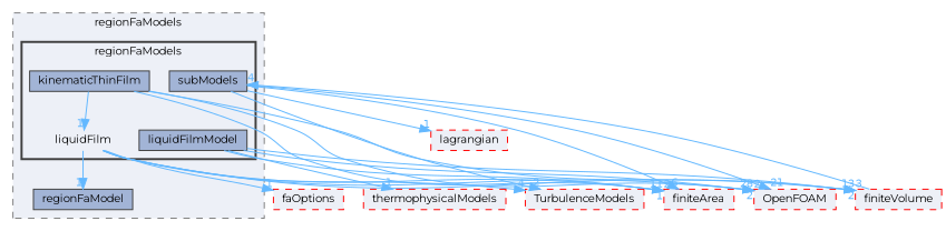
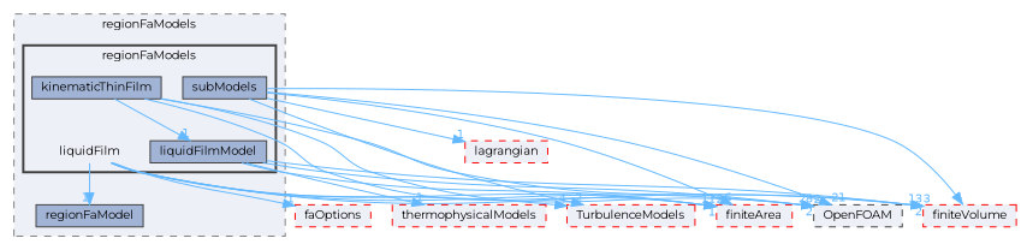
  digraph {
    compound=true
    fontname=Montserrat
    node [fontname=Montserrat fontsize=10 shape=box color=red fillcolor="#edf0f7" style="filled,dashed"]
    edge [color=steelblue1 fontcolor=steelblue1 fontname=Montserrat fontsize=10 headlabel=1 labeldistance=1.5 labelfontname=Helvetica labelfontsize=10]
    n1 [height=0.2 label=liquidFilm shape=plaintext width=0.4 color="" fillcolor="" style=""]
    n2 [color=grey25 fillcolor="#a2b4d6" height=0.2 label=kinematicThinFilm style=filled width=0.4]
    n3 [color=grey25 fillcolor="#a2b4d6" height=0.2 label=liquidFilmModel style=filled width=0.4]
    n4 [color=grey25 fillcolor="#a2b4d6" height=0.2 label=subModels style=filled width=0.4]
    n5 [color=grey25 fillcolor="#a2b4d6" height=0.2 label=regionFaModel style=filled width=0.4]
    n6 [height=0.2 label=TurbulenceModels width=0.4]
    n7 [height=0.2 label=finiteVolume width=0.4]
    n8 [height=0.2 label=finiteArea width=0.4]
-   n9 [height=0.2 label=OpenFOAM width=0.4]
+   n9 [color=grey25 height=0.2 label=OpenFOAM width=0.4]
    n10 [height=0.2 label=faOptions width=0.4]
    n11 [height=0.2 label=thermophysicalModels width=0.4]
    n12 [height=0.2 label=lagrangian width=0.4]
    subgraph cluster_1 {
      bgcolor="#edf0f7"
      fontsize=10
      label=regionFaModels
      pencolor=grey50
      style="filled,dashed"
      n5
      subgraph cluster_2 {
        bgcolor="#edf0f7"
        fontsize=10
        pencolor=grey25
        style="filled,bold"
        n1
        n2
        n3
        n4
      }
    }
    n1 -> n5
    n1 -> n6 [headlabel=4]
    n1 -> n7 [headlabel=13]
    n1 -> n8 [headlabel=11]
    n1 -> n9 [headlabel=28]
    n1 -> n10
-   n2 -> n1
+   n2 -> n3
    n2 -> n7 [headlabel=2]
    n2 -> n8
    n2 -> n9 [headlabel=2]
    n3 -> n7 [headlabel=3]
    n3 -> n8 [headlabel=2]
    n3 -> n9 [headlabel=2]
    n3 -> n11
    n4 -> n6 [headlabel=2]
-   n7 -> n4 [headlabel=4]
+   n4 -> n7 [headlabel=4]
    n4 -> n8 [headlabel=6]
    n4 -> n9 [headlabel=21]
    n4 -> n12
  }
